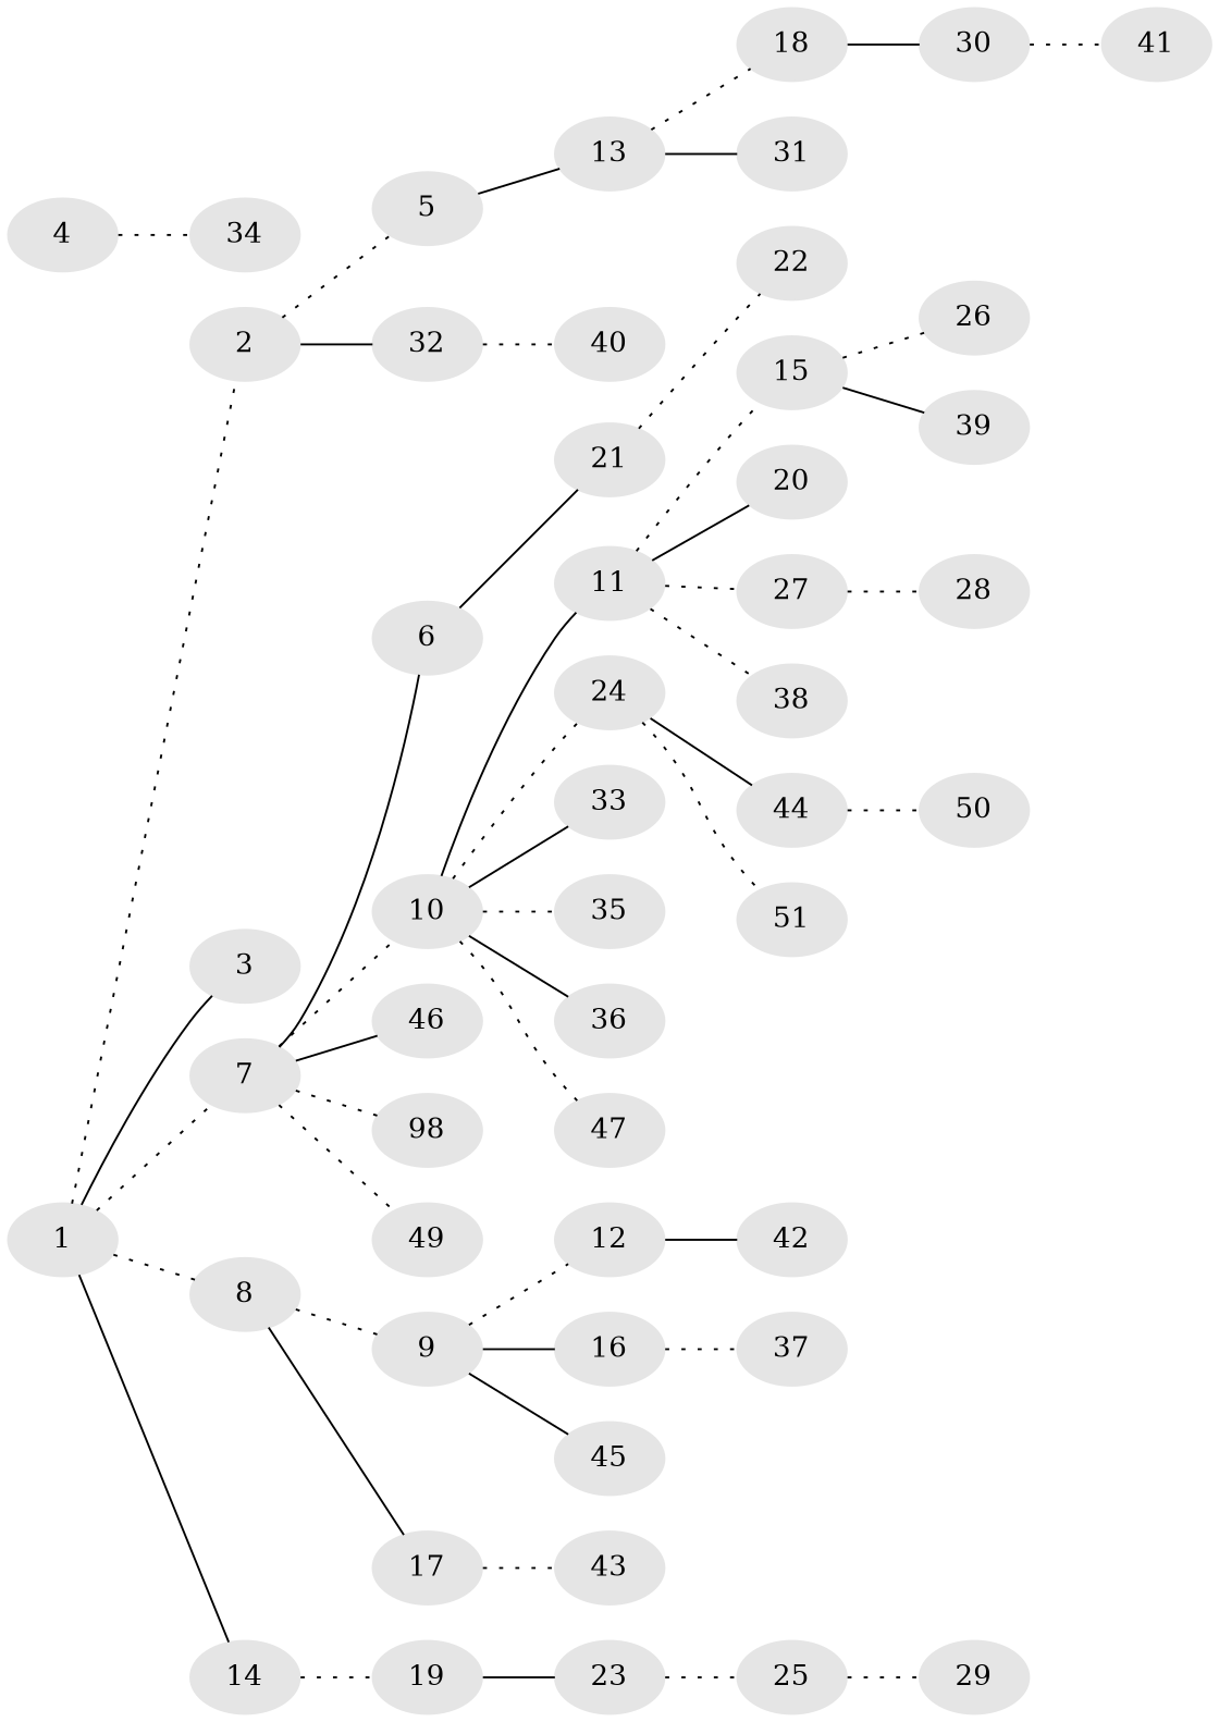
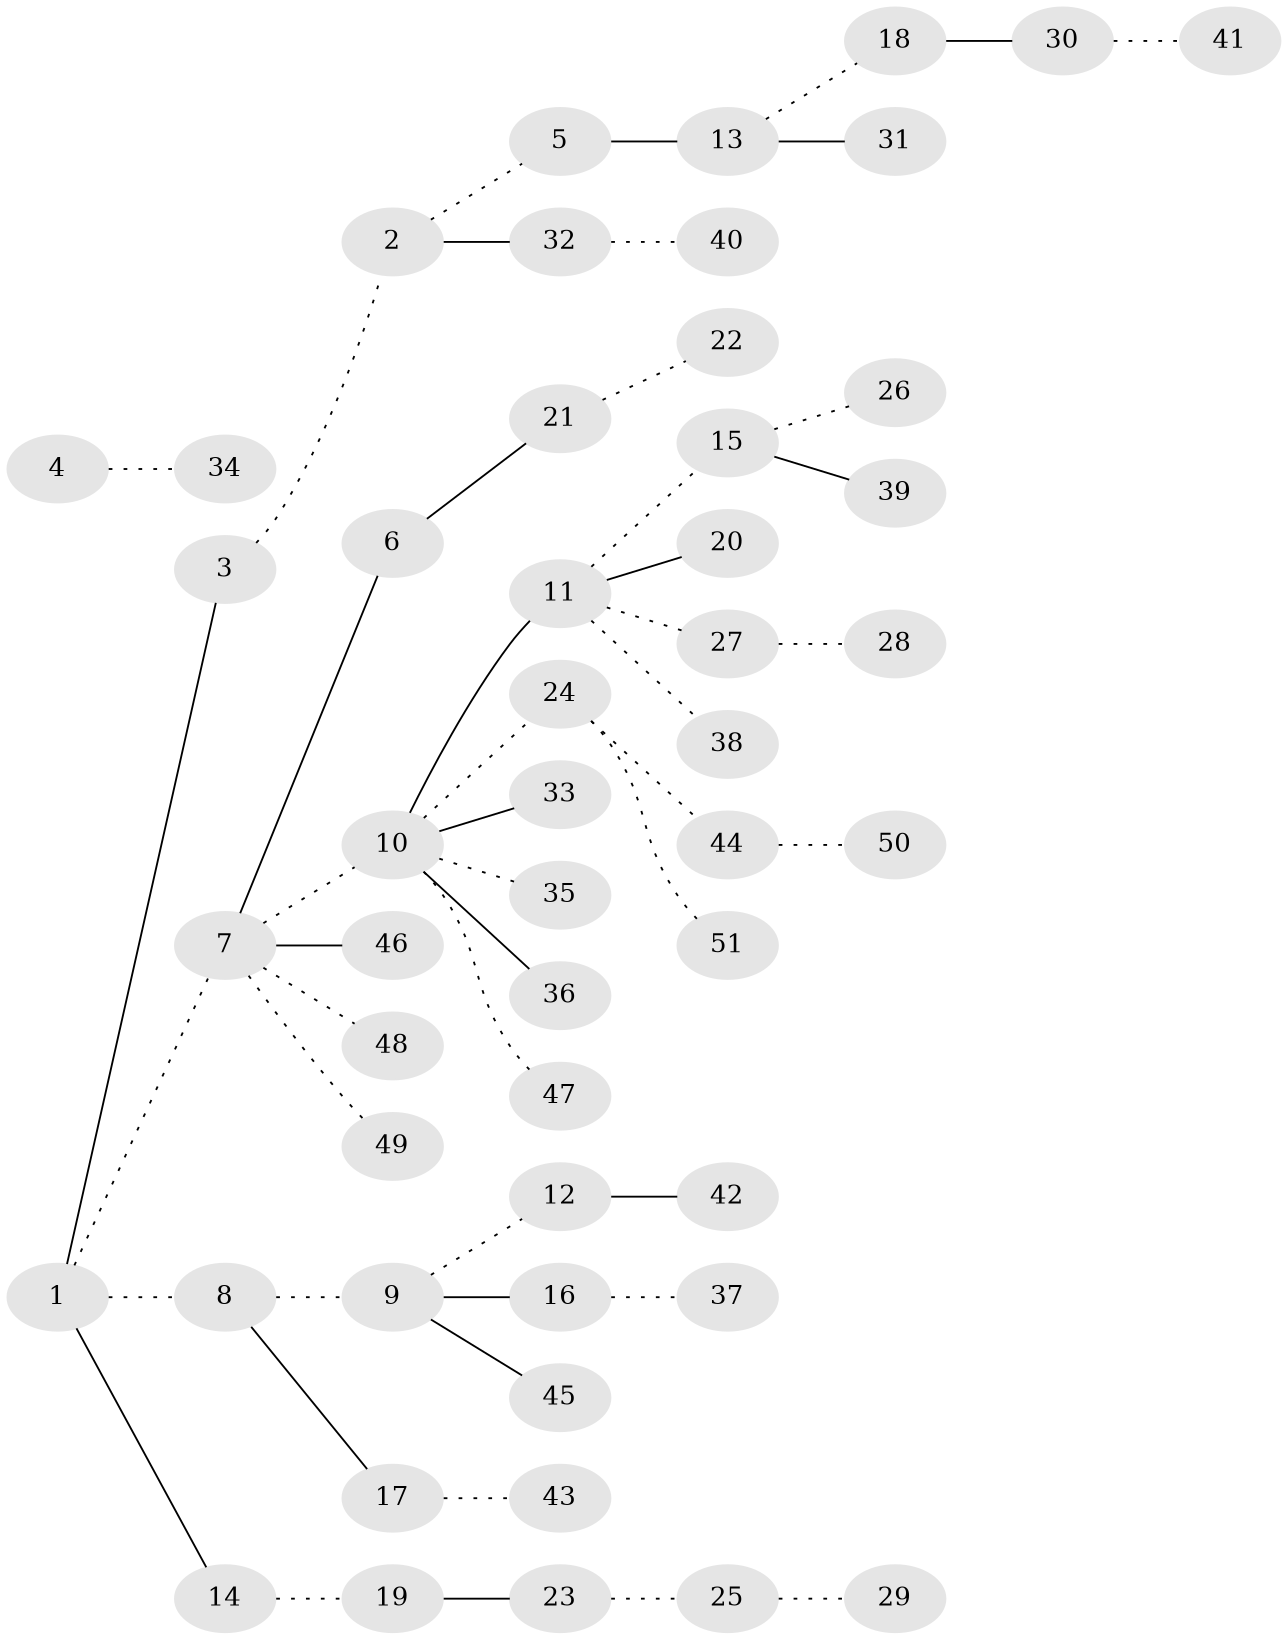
  graph {
    rankdir=LR
    node [color=gray90 style=filled]
    edge [style=dotted weight=1.0]
    1
    2
    3
    7
    8
    14
    5
    32
    6
    21
    10
    46
-   48 [label=98]
+   48
    49
    9
    17
    19
    13
    40
    4
    34
    18
    31
    30
    22
    11
    24
    33
    35
    36
    47
    12
    16
    45
    43
    42
    37
    15
    20
    27
    38
    44
    51
    26
    39
    28
    23
    41
    25
    29
    50
-   1 -- 2
+   3 -- 2
    1 -- 3 [style=solid]
    1 -- 7
    1 -- 8 [weight=2.0]
    1 -- 14 [style=solid]
    2 -- 5
    2 -- 32 [style=solid]
    7 -- 6 [style=solid]
    7 -- 10 [weight=2.0]
    7 -- 46 [style=solid]
    7 -- 48
    7 -- 49
    8 -- 9
    8 -- 17 [style=solid]
    14 -- 19 [weight=3.0]
    5 -- 13 [style=solid]
    32 -- 40 [weight=2.0]
    6 -- 21 [style=solid]
    21 -- 22
    10 -- 11 [style=solid]
    10 -- 24
    10 -- 33 [style=solid]
    10 -- 35
    10 -- 36 [style=solid]
    10 -- 47
    9 -- 12
    9 -- 16 [style=solid]
    9 -- 45 [style=solid]
    17 -- 43 [weight=3.0]
    19 -- 23 [style=solid]
    13 -- 18
    13 -- 31 [style=solid weight=2.0]
    4 -- 34
    18 -- 30 [style=solid]
    30 -- 41 [weight=2.0]
    11 -- 15
    11 -- 20 [style=solid]
    11 -- 27
    11 -- 38
-   24 -- 44 [style=solid]
+   24 -- 44
    24 -- 51
    12 -- 42 [style=solid]
    16 -- 37
    15 -- 26
    15 -- 39 [style=solid]
    27 -- 28 [weight=2.0]
    44 -- 50
    23 -- 25
    25 -- 29 [weight=3.0]
  }
